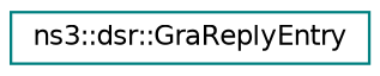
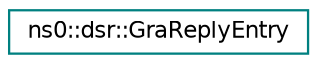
  digraph {
    rankdir=LR
-   n1 [color=teal fillcolor=white fontname=Helvetica fontsize=10 height=0.2 label="ns3::dsr::GraReplyEntry" shape=record style=filled width=0.4]
+   n1 [color=teal fillcolor=white fontname=Helvetica fontsize=10 height=0.2 label="ns0::dsr::GraReplyEntry" shape=record style=filled width=0.4]
  }
